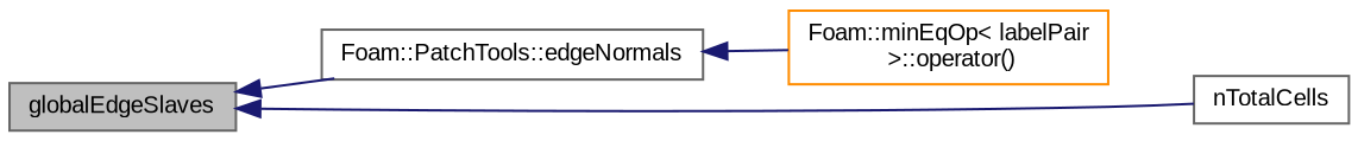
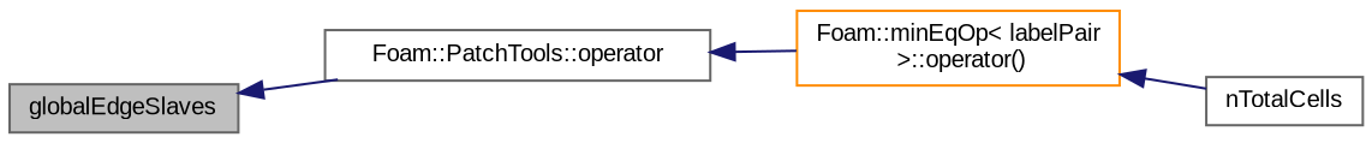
  digraph {
    fontname="Liberation Sans"
    rankdir=LR
    node [color=gray40 fontname="Liberation Sans" fontsize=10 shape=record]
    edge [color=midnightblue dir=back fontname="Liberation Sans" fontsize=10 labelfontname=Helvetica labelfontsize=10 style=solid]
    n1 [fillcolor=grey75 fontcolor=black height=0.2 label=globalEdgeSlaves style=filled width=0.4]
-   n2 [height=0.2 label="Foam::PatchTools::edgeNormals" width=0.4]
+   n2 [height=0.2 label="Foam::PatchTools::operator" width=0.4]
    n3 [height=0.2 label=nTotalCells width=0.4]
    n4 [color=darkorange height=0.2 label="Foam::minEqOp\< labelPair\l \>::operator()" width=0.4]
    n1 -> n2
-   n1 -> n3
+   n4 -> n3
    n2 -> n4
  }
